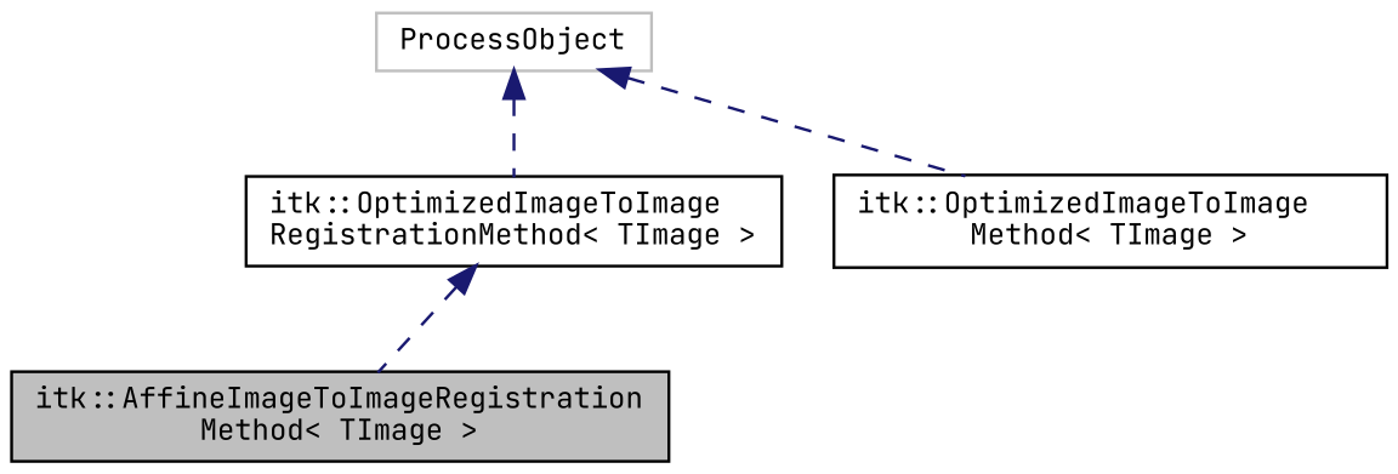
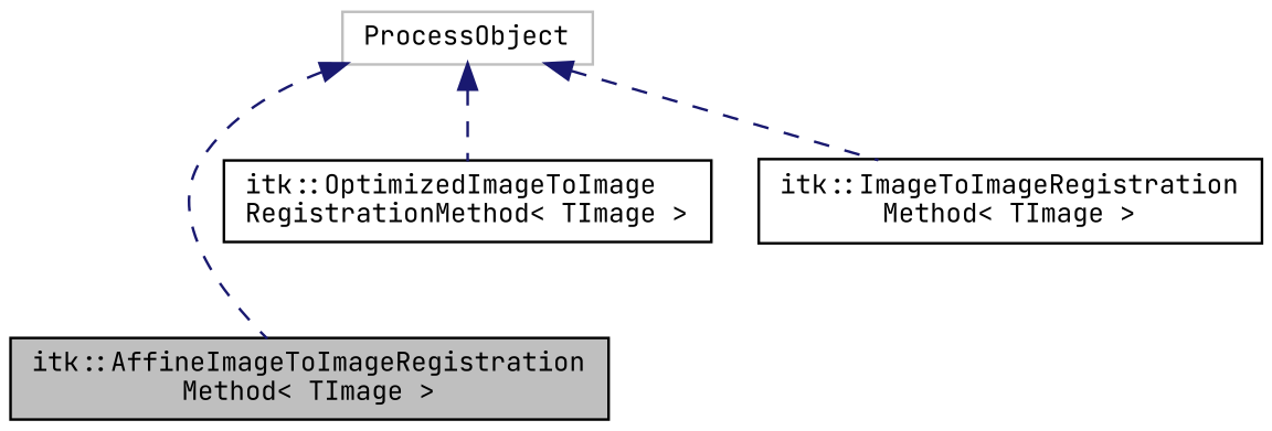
  digraph {
    fontname="JetBrains Mono"
    node [color=black fontname="JetBrains Mono" fontsize=10 shape=record]
    edge [color=midnightblue dir=back fontname="JetBrains Mono" fontsize=10 labelfontname=Helvetica labelfontsize=10 style=dashed]
    n1 [fillcolor=grey75 fontcolor=black height=0.2 label="itk::AffineImageToImageRegistration\lMethod\< TImage \>" style=filled width=0.4]
    n2 [height=0.2 label="itk::OptimizedImageToImage\lRegistrationMethod\< TImage \>" width=0.4]
-   n3 [height=0.2 label="itk::OptimizedImageToImage\lMethod\< TImage \>" width=0.4]
+   n3 [height=0.2 label="itk::ImageToImageRegistration\lMethod\< TImage \>" width=0.4]
    n4 [color=grey75 height=0.2 label=ProcessObject width=0.4]
-   n2 -> n1
+   n4 -> n1
    n4 -> n2
    n4 -> n3
  }
